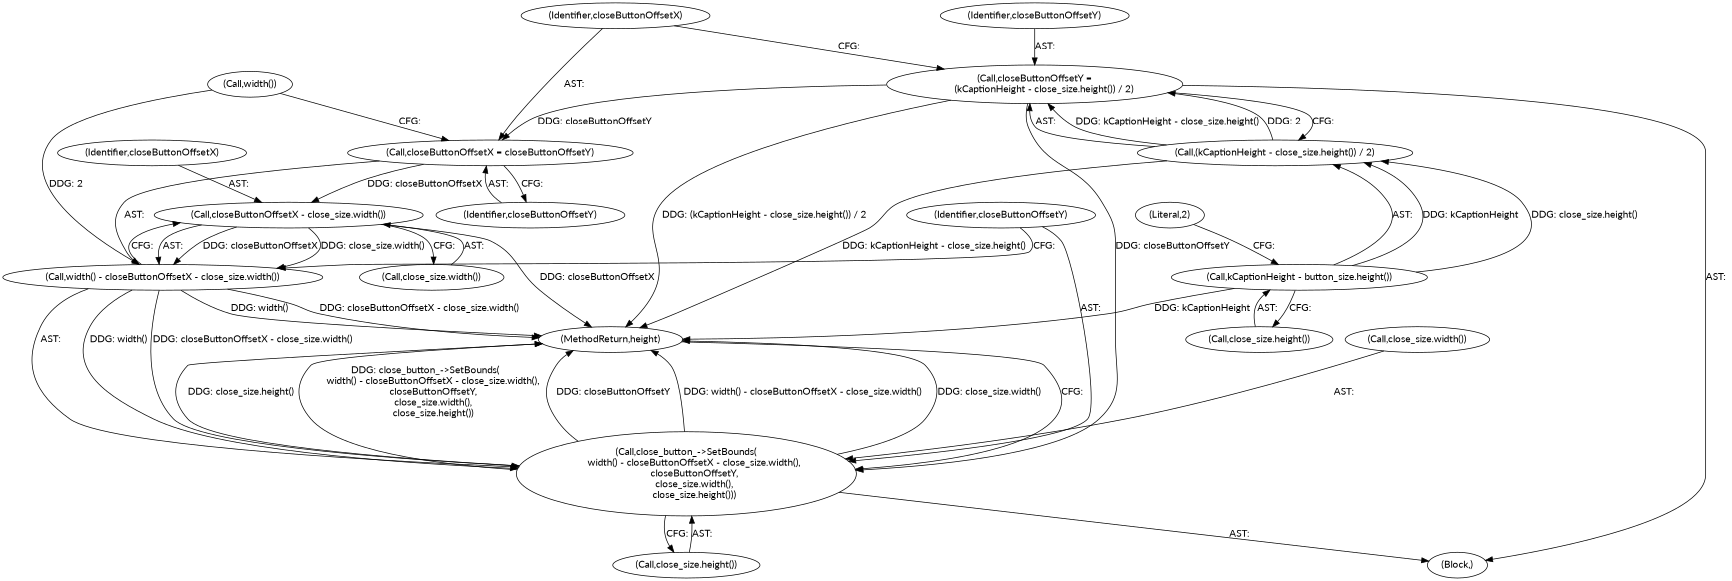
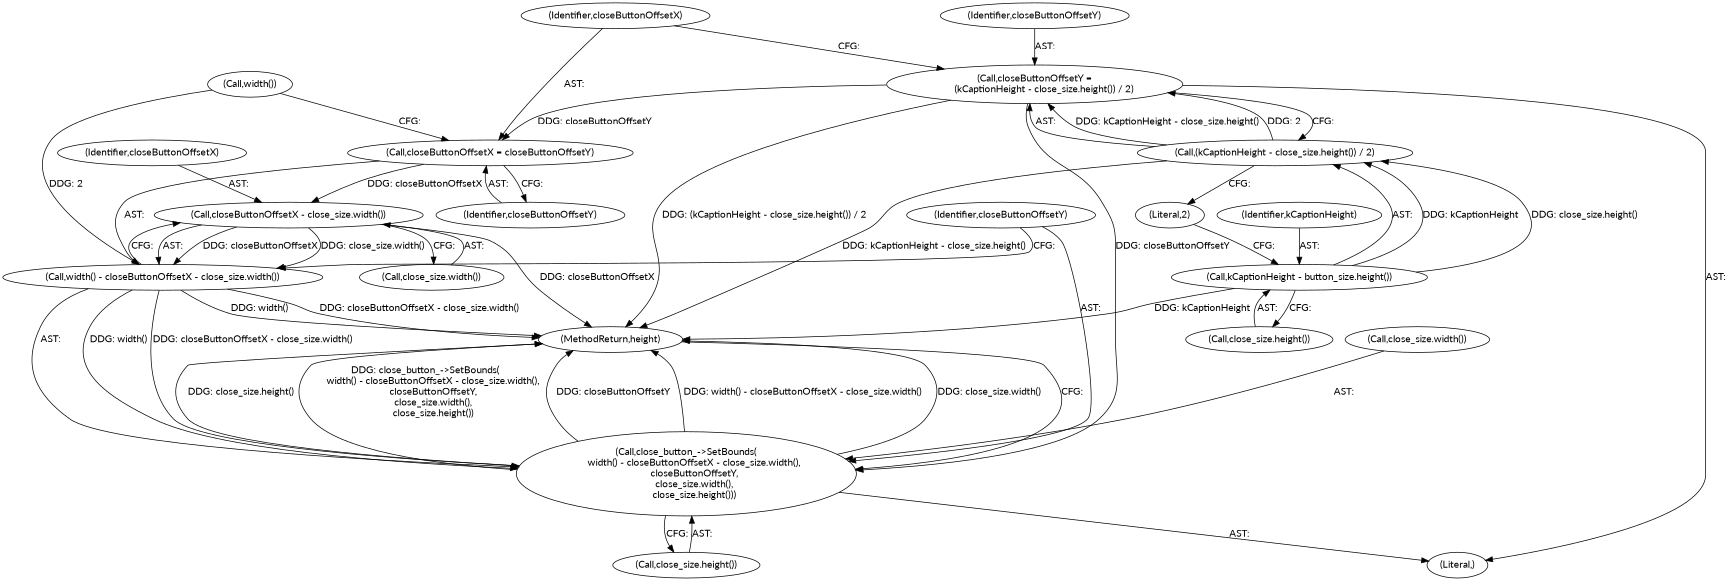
  digraph {
    fontname=Lato
    node [fontname=Lato]
    edge [fontname=Lato]
    n1 [label="(Call,closeButtonOffsetY =\n       (kCaptionHeight - close_size.height()) / 2)"]
    n2 [label="(Call,(kCaptionHeight - close_size.height()) / 2)"]
    n3 [label="(Call,closeButtonOffsetX = closeButtonOffsetY)"]
    n4 [label="(Call,close_button_->SetBounds(\n      width() - closeButtonOffsetX - close_size.width(),\n      closeButtonOffsetY,\n      close_size.width(),\n      close_size.height()))"]
    n5 [label="(MethodReturn,height)"]
-   n6 [label="(Block,)"]
+   n6 [label="(Literal,)"]
    n7 [label="(Literal,2)"]
    n8 [label="(Call,closeButtonOffsetX - close_size.width())"]
    n9 [label="(Identifier,closeButtonOffsetY)"]
    n10 [label="(Call,width() - closeButtonOffsetX - close_size.width())"]
    n11 [label="(Call,close_size.height())"]
    n12 [label="(Call,kCaptionHeight - button_size.height())"]
    n13 [label="(Call,close_size.height())"]
    n14 [label="(Call,close_size.width())"]
    n15 [label="(Call,width())"]
    n16 [label="(Identifier,closeButtonOffsetX)"]
+   n17 [label="(Identifier,kCaptionHeight)"]
    n18 [label="(Identifier,closeButtonOffsetY)"]
    n19 [label="(Identifier,closeButtonOffsetX)"]
    n20 [label="(Identifier,closeButtonOffsetY)"]
    n21 [label="(Call,close_size.width())"]
    n1 -> n2 [label="CFG: "]
    n1 -> n3 [label="DDG: closeButtonOffsetY"]
    n1 -> n4 [label="DDG: closeButtonOffsetY"]
    n1 -> n5 [label="DDG: (kCaptionHeight - close_size.height()) / 2"]
    n1 -> n6 [label="AST: "]
    n2 -> n1 [label="AST: "]
    n2 -> n1 [label="DDG: kCaptionHeight - close_size.height()"]
    n2 -> n1 [label="DDG: 2"]
    n2 -> n5 [label="DDG: kCaptionHeight - close_size.height()"]
+   n2 -> n7 [label="CFG: "]
    n3 -> n8 [label="DDG: closeButtonOffsetX"]
    n3 -> n9 [label="CFG: "]
    n3 -> n10 [label="AST: "]
    n4 -> n5 [label="DDG: close_size.height()"]
    n4 -> n5 [label="DDG: close_button_->SetBounds(\n      width() - closeButtonOffsetX - close_size.width(),\n      closeButtonOffsetY,\n      close_size.width(),\n      close_size.height())"]
    n4 -> n5 [label="DDG: closeButtonOffsetY"]
    n4 -> n5 [label="DDG: width() - closeButtonOffsetX - close_size.width()"]
    n4 -> n5 [label="DDG: close_size.width()"]
    n4 -> n6 [label="AST: "]
    n4 -> n11 [label="CFG: "]
    n5 -> n4 [label="CFG: "]
    n7 -> n12 [label="CFG: "]
    n8 -> n5 [label="DDG: closeButtonOffsetX"]
    n8 -> n10 [label="AST: "]
    n8 -> n10 [label="DDG: closeButtonOffsetX"]
    n8 -> n10 [label="DDG: close_size.width()"]
    n8 -> n14 [label="CFG: "]
    n9 -> n3 [label="AST: "]
    n10 -> n4 [label="AST: "]
    n10 -> n4 [label="DDG: width()"]
    n10 -> n4 [label="DDG: closeButtonOffsetX - close_size.width()"]
    n10 -> n5 [label="DDG: width()"]
    n10 -> n5 [label="DDG: closeButtonOffsetX - close_size.width()"]
    n10 -> n8 [label="CFG: "]
    n11 -> n4 [label="AST: "]
    n12 -> n2 [label="AST: "]
    n12 -> n2 [label="DDG: kCaptionHeight"]
    n12 -> n2 [label="DDG: close_size.height()"]
    n12 -> n5 [label="DDG: kCaptionHeight"]
    n12 -> n13 [label="CFG: "]
    n13 -> n12 [label="AST: "]
    n14 -> n8 [label="AST: "]
    n15 -> n3 [label="CFG: "]
    n15 -> n10 [label="DDG: 2"]
    n16 -> n1 [label="CFG: "]
    n16 -> n3 [label="AST: "]
+   n17 -> n12 [label="AST: "]
    n18 -> n4 [label="AST: "]
    n18 -> n10 [label="CFG: "]
    n19 -> n8 [label="AST: "]
    n20 -> n1 [label="AST: "]
    n21 -> n4 [label="AST: "]
  }
